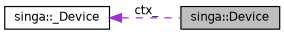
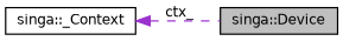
  digraph {
    rankdir=LR
    node [color=black fontname=Helvetica fontsize=10 shape=record style=filled]
    n1 [fillcolor=grey75 fontcolor=black height=0.2 label="singa::Device" width=0.4]
-   n2 [fillcolor=white height=0.2 label="singa::_Device" width=0.4]
+   n2 [fillcolor=white height=0.2 label="singa::_Context" width=0.4]
    n2 -> n1 [color=darkorchid3 dir=back fontname=Helvetica fontsize=10 label=" ctx_" labelfontname=Helvetica labelfontsize=10 style=dashed]
  }
